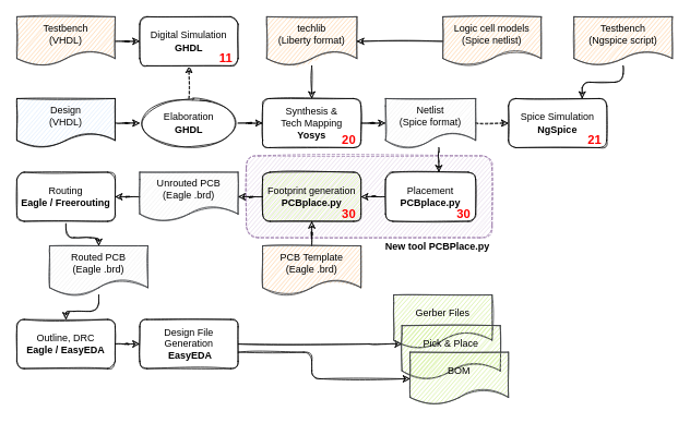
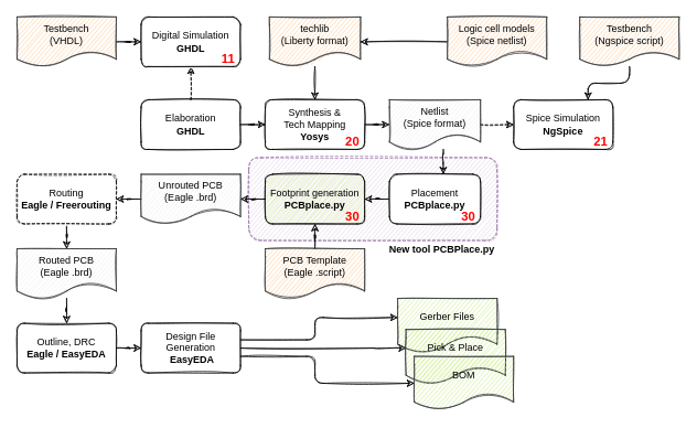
  <mxCell id="0" />
  <mxCell id="1" parent="0" />
  <mxCell id="2" value="" style="rounded=1;whiteSpace=wrap;html=1;dashed=1;fillColor=#e1d5e7;strokeColor=#9673a6;sketch=1;" parent="1" vertex="1"><mxGeometry x="300" y="190" width="300" height="100" as="geometry" /></mxCell>
- <mxCell id="3" value="" style="edgeStyle=orthogonalEdgeStyle;orthogonalLoop=1;jettySize=auto;html=1;sketch=1;" parent="1" source="4" target="7" edge="1"><mxGeometry relative="1" as="geometry" /></mxCell>
- <mxCell id="4" value="Design&lt;br&gt;(VHDL)" style="shape=document;whiteSpace=wrap;html=1;boundedLbl=1;fillColor=#dae8fc;strokeColor=#030303;rounded=1;sketch=1;" parent="1" vertex="1"><mxGeometry x="20" y="120" width="120" height="60" as="geometry" /></mxCell>
  <mxCell id="5" value="" style="edgeStyle=orthogonalEdgeStyle;orthogonalLoop=1;jettySize=auto;html=1;sketch=1;" parent="1" source="7" target="9" edge="1"><mxGeometry relative="1" as="geometry" /></mxCell>
  <mxCell id="6" value="" style="edgeStyle=orthogonalEdgeStyle;orthogonalLoop=1;jettySize=auto;html=1;dashed=1;sketch=1;" parent="1" source="7" target="41" edge="1"><mxGeometry relative="1" as="geometry" /></mxCell>
- <mxCell id="7" value="Elaboration&lt;br&gt;&lt;b&gt;GHDL&lt;/b&gt;" style="ellipse;whiteSpace=wrap;html=1;sketch=1;" parent="1" vertex="1"><mxGeometry x="170" y="120" width="120" height="60" as="geometry" /></mxCell>
+ <mxCell id="7" value="Elaboration&lt;br&gt;&lt;b&gt;GHDL&lt;/b&gt;" style="whiteSpace=wrap;html=1;rounded=1;sketch=1;" parent="1" vertex="1"><mxGeometry x="170" y="120" width="120" height="60" as="geometry" /></mxCell>
  <mxCell id="8" value="" style="edgeStyle=orthogonalEdgeStyle;orthogonalLoop=1;jettySize=auto;html=1;sketch=1;" parent="1" source="9" target="12" edge="1"><mxGeometry relative="1" as="geometry" /></mxCell>
  <mxCell id="9" value="Synthesis &amp;amp; &lt;br&gt;Tech Mapping&lt;br&gt;&lt;b&gt;Yosys&lt;/b&gt;" style="whiteSpace=wrap;html=1;rounded=1;sketch=1;" parent="1" vertex="1"><mxGeometry x="320" y="120" width="120" height="60" as="geometry" /></mxCell>
  <mxCell id="10" value="" style="edgeStyle=orthogonalEdgeStyle;orthogonalLoop=1;jettySize=auto;html=1;sketch=1;" parent="1" source="12" target="14" edge="1"><mxGeometry relative="1" as="geometry"><Array as="points"><mxPoint x="535" y="190" /><mxPoint x="535" y="190" /></Array></mxGeometry></mxCell>
  <mxCell id="11" value="" style="edgeStyle=orthogonalEdgeStyle;orthogonalLoop=1;jettySize=auto;html=1;dashed=1;sketch=1;" parent="1" source="12" target="21" edge="1"><mxGeometry relative="1" as="geometry" /></mxCell>
  <mxCell id="12" value="Netlist&lt;br&gt;(Spice format)" style="shape=document;whiteSpace=wrap;html=1;boundedLbl=1;fillColor=#eeeeee;strokeColor=#36393d;rounded=1;sketch=1;" parent="1" vertex="1"><mxGeometry x="470" y="120" width="110" height="60" as="geometry" /></mxCell>
  <mxCell id="13" value="" style="edgeStyle=orthogonalEdgeStyle;orthogonalLoop=1;jettySize=auto;html=1;sketch=1;" parent="1" source="14" target="18" edge="1"><mxGeometry relative="1" as="geometry" /></mxCell>
  <mxCell id="14" value="Placement&lt;br&gt;&lt;b&gt;PCBplace.py&lt;/b&gt;" style="whiteSpace=wrap;html=1;rounded=1;sketch=1;" parent="1" vertex="1"><mxGeometry x="470" y="210" width="110" height="60" as="geometry" /></mxCell>
  <mxCell id="15" value="" style="edgeStyle=orthogonalEdgeStyle;orthogonalLoop=1;jettySize=auto;html=1;sketch=1;" parent="1" source="16" target="9" edge="1"><mxGeometry relative="1" as="geometry" /></mxCell>
  <mxCell id="16" value="techlib&lt;br&gt;(Liberty format)" style="shape=document;whiteSpace=wrap;html=1;boundedLbl=1;fillColor=#ffcc99;strokeColor=#36393d;rounded=1;sketch=1;" parent="1" vertex="1"><mxGeometry x="325" y="20" width="110" height="60" as="geometry" /></mxCell>
  <mxCell id="17" value="" style="edgeStyle=orthogonalEdgeStyle;orthogonalLoop=1;jettySize=auto;html=1;sketch=1;" parent="1" source="18" target="27" edge="1"><mxGeometry relative="1" as="geometry" /></mxCell>
  <mxCell id="18" value="Footprint generation&lt;br&gt;&lt;b&gt;PCBplace.py&lt;/b&gt;" style="whiteSpace=wrap;html=1;rounded=1;sketch=1;fillColor=#cdeb8b;" parent="1" vertex="1"><mxGeometry x="320" y="210" width="120" height="60" as="geometry" /></mxCell>
  <mxCell id="19" value="" style="edgeStyle=orthogonalEdgeStyle;orthogonalLoop=1;jettySize=auto;html=1;sketch=1;" parent="1" source="20" target="18" edge="1"><mxGeometry relative="1" as="geometry" /></mxCell>
- <mxCell id="20" value="PCB Template&lt;br&gt;(Eagle .brd)" style="shape=document;whiteSpace=wrap;html=1;boundedLbl=1;fillColor=#ffcc99;strokeColor=#36393d;rounded=1;sketch=1;" parent="1" vertex="1"><mxGeometry x="320" y="300" width="120" height="60" as="geometry" /></mxCell>
+ <mxCell id="20" value="PCB Template&lt;br&gt;(Eagle .script)" style="shape=document;whiteSpace=wrap;html=1;boundedLbl=1;fillColor=#ffcc99;strokeColor=#36393d;rounded=1;sketch=1;" parent="1" vertex="1"><mxGeometry x="320" y="300" width="120" height="60" as="geometry" /></mxCell>
  <mxCell id="21" value="Spice Simulation&lt;br&gt;&lt;b&gt;NgSpice&lt;/b&gt;" style="whiteSpace=wrap;html=1;rounded=1;sketch=1;" parent="1" vertex="1"><mxGeometry x="620" y="120" width="120" height="60" as="geometry" /></mxCell>
  <mxCell id="22" value="" style="edgeStyle=orthogonalEdgeStyle;orthogonalLoop=1;jettySize=auto;html=1;sketch=1;" parent="1" source="23" target="16" edge="1"><mxGeometry relative="1" as="geometry" /></mxCell>
  <mxCell id="23" value="Logic cell models&lt;br&gt;(Spice netlist)" style="shape=document;whiteSpace=wrap;html=1;boundedLbl=1;fillColor=#ffcc99;strokeColor=#36393d;rounded=1;sketch=1;" parent="1" vertex="1"><mxGeometry x="540" y="20" width="120" height="60" as="geometry" /></mxCell>
  <mxCell id="24" value="" style="edgeStyle=orthogonalEdgeStyle;orthogonalLoop=1;jettySize=auto;html=1;sketch=1;" parent="1" source="25" target="21" edge="1"><mxGeometry relative="1" as="geometry"><mxPoint x="730" y="100" as="targetPoint" /><Array as="points"><mxPoint x="760" y="100" /><mxPoint x="710" y="100" /></Array></mxGeometry></mxCell>
  <mxCell id="25" value="Testbench&lt;br&gt;(Ngspice script)" style="shape=document;whiteSpace=wrap;html=1;boundedLbl=1;fillColor=#ffcc99;strokeColor=#36393d;rounded=1;sketch=1;" parent="1" vertex="1"><mxGeometry x="700" y="20" width="120" height="60" as="geometry" /></mxCell>
  <mxCell id="26" value="" style="edgeStyle=orthogonalEdgeStyle;orthogonalLoop=1;jettySize=auto;html=1;sketch=1;" parent="1" source="27" target="29" edge="1"><mxGeometry relative="1" as="geometry" /></mxCell>
  <mxCell id="27" value="Unrouted PCB&lt;br&gt;(Eagle .brd)" style="shape=document;whiteSpace=wrap;html=1;boundedLbl=1;fillColor=#eeeeee;strokeColor=#36393d;rounded=1;sketch=1;" parent="1" vertex="1"><mxGeometry x="170" y="210" width="120" height="60" as="geometry" /></mxCell>
  <mxCell id="28" value="" style="edgeStyle=orthogonalEdgeStyle;orthogonalLoop=1;jettySize=auto;html=1;sketch=1;" parent="1" source="29" target="37" edge="1"><mxGeometry relative="1" as="geometry" /></mxCell>
- <mxCell id="29" value="Routing&lt;br&gt;&lt;b&gt;Eagle / Freerouting&lt;/b&gt;" style="whiteSpace=wrap;html=1;rounded=1;sketch=1;" parent="1" vertex="1"><mxGeometry x="20" y="210" width="120" height="60" as="geometry" /></mxCell>
+ <mxCell id="29" value="Routing&lt;br&gt;&lt;b&gt;Eagle / Freerouting&lt;/b&gt;" style="whiteSpace=wrap;html=1;rounded=1;sketch=1;dashed=1;" parent="1" vertex="1"><mxGeometry x="20" y="210" width="120" height="60" as="geometry" /></mxCell>
  <mxCell id="30" value="" style="edgeStyle=orthogonalEdgeStyle;orthogonalLoop=1;jettySize=auto;html=1;sketch=1;" parent="1" source="31" target="35" edge="1"><mxGeometry relative="1" as="geometry" /></mxCell>
  <mxCell id="31" value="Outline, DRC&lt;br&gt;&lt;b&gt;Eagle / EasyEDA&lt;/b&gt;" style="whiteSpace=wrap;html=1;rounded=1;sketch=1;" parent="1" vertex="1"><mxGeometry x="20" y="390" width="120" height="60" as="geometry" /></mxCell>
+ <mxCell id="32" value="" style="edgeStyle=orthogonalEdgeStyle;orthogonalLoop=1;jettySize=auto;html=1;sketch=1;" parent="1" source="35" target="38" edge="1"><mxGeometry relative="1" as="geometry"><Array as="points"><mxPoint x="380" y="410" /><mxPoint x="380" y="383" /></Array></mxGeometry></mxCell>
  <mxCell id="33" style="edgeStyle=orthogonalEdgeStyle;orthogonalLoop=1;jettySize=auto;html=1;exitX=1;exitY=0.5;exitDx=0;exitDy=0;sketch=1;" parent="1" source="35" target="39" edge="1"><mxGeometry relative="1" as="geometry"><Array as="points"><mxPoint x="460" y="420" /><mxPoint x="460" y="420" /></Array></mxGeometry></mxCell>
  <mxCell id="34" style="edgeStyle=orthogonalEdgeStyle;orthogonalLoop=1;jettySize=auto;html=1;exitX=0.999;exitY=0.667;exitDx=0;exitDy=0;entryX=0;entryY=0.5;entryDx=0;entryDy=0;exitPerimeter=0;sketch=1;" parent="1" source="35" target="40" edge="1"><mxGeometry relative="1" as="geometry"><Array as="points"><mxPoint x="380" y="430" /><mxPoint x="380" y="463" /><mxPoint x="500" y="463" /></Array></mxGeometry></mxCell>
  <mxCell id="35" value="Design File Generation&lt;br&gt;&lt;b&gt;&amp;nbsp;EasyEDA&lt;/b&gt;" style="whiteSpace=wrap;html=1;rounded=1;sketch=1;" parent="1" vertex="1"><mxGeometry x="170" y="390" width="120" height="60" as="geometry" /></mxCell>
  <mxCell id="36" value="" style="edgeStyle=orthogonalEdgeStyle;orthogonalLoop=1;jettySize=auto;html=1;sketch=1;" parent="1" source="37" target="31" edge="1"><mxGeometry relative="1" as="geometry" /></mxCell>
- <mxCell id="37" value="Routed PCB&lt;br&gt;(Eagle .brd)" style="shape=document;whiteSpace=wrap;html=1;boundedLbl=1;fillColor=#eeeeee;strokeColor=#36393d;rounded=1;sketch=1;" parent="1" vertex="1"><mxGeometry x="60" y="300" width="120" height="60" as="geometry" /></mxCell>
+ <mxCell id="37" value="Routed PCB&lt;br&gt;(Eagle .brd)" style="shape=document;whiteSpace=wrap;html=1;boundedLbl=1;fillColor=#eeeeee;strokeColor=#36393d;rounded=1;sketch=1;" parent="1" vertex="1"><mxGeometry x="20" y="300" width="120" height="60" as="geometry" /></mxCell>
  <mxCell id="38" value="Gerber Files" style="shape=document;whiteSpace=wrap;html=1;boundedLbl=1;fillColor=#cdeb8b;strokeColor=#36393d;rounded=1;sketch=1;" parent="1" vertex="1"><mxGeometry x="480" y="360" width="120" height="65" as="geometry" /></mxCell>
  <mxCell id="39" value="Pick &amp;amp; Place" style="shape=document;whiteSpace=wrap;html=1;boundedLbl=1;fillColor=#cdeb8b;strokeColor=#36393d;rounded=1;sketch=1;" parent="1" vertex="1"><mxGeometry x="490" y="397.5" width="120" height="65" as="geometry" /></mxCell>
  <mxCell id="40" value="BOM" style="shape=document;whiteSpace=wrap;html=1;boundedLbl=1;fillColor=#cdeb8b;strokeColor=#36393d;rounded=1;sketch=1;" parent="1" vertex="1"><mxGeometry x="500" y="430" width="120" height="65" as="geometry" /></mxCell>
  <mxCell id="41" value="Digital Simulation&lt;br&gt;&lt;b&gt;GHDL&lt;/b&gt;" style="whiteSpace=wrap;html=1;rounded=1;sketch=1;" parent="1" vertex="1"><mxGeometry x="170" y="20" width="120" height="60" as="geometry" /></mxCell>
  <mxCell id="42" value="" style="edgeStyle=orthogonalEdgeStyle;orthogonalLoop=1;jettySize=auto;html=1;sketch=1;" parent="1" source="43" target="41" edge="1"><mxGeometry relative="1" as="geometry" /></mxCell>
  <mxCell id="43" value="Testbench&lt;br&gt;(VHDL)" style="shape=document;whiteSpace=wrap;html=1;boundedLbl=1;fillColor=#ffcc99;strokeColor=#36393d;rounded=1;sketch=1;" parent="1" vertex="1"><mxGeometry x="20" y="20" width="120" height="60" as="geometry" /></mxCell>
  <mxCell id="44" value="21" style="text;html=1;align=center;verticalAlign=middle;resizable=0;points=[];autosize=1;strokeColor=none;fillColor=none;fontStyle=1;fontSize=15;labelBackgroundColor=none;labelBorderColor=none;fontColor=#FF0000;" parent="1" vertex="1"><mxGeometry x="710" y="160" width="30" height="20" as="geometry" /></mxCell>
  <mxCell id="45" value="11" style="text;html=1;align=center;verticalAlign=middle;resizable=0;points=[];autosize=1;strokeColor=none;fillColor=none;fontStyle=1;fontSize=15;labelBackgroundColor=none;labelBorderColor=none;fontColor=#FF0000;" parent="1" vertex="1"><mxGeometry x="260" y="60" width="30" height="20" as="geometry" /></mxCell>
  <mxCell id="46" value="20" style="text;html=1;align=center;verticalAlign=middle;resizable=0;points=[];autosize=1;strokeColor=none;fillColor=none;fontStyle=1;fontSize=15;labelBackgroundColor=none;labelBorderColor=none;fontColor=#FF0000;" parent="1" vertex="1"><mxGeometry x="410" y="160" width="30" height="20" as="geometry" /></mxCell>
  <mxCell id="47" value="30" style="text;html=1;align=center;verticalAlign=middle;resizable=0;points=[];autosize=1;strokeColor=none;fillColor=none;fontStyle=1;fontSize=15;labelBackgroundColor=none;labelBorderColor=none;fontColor=#FF0000;" parent="1" vertex="1"><mxGeometry x="550" y="250" width="30" height="20" as="geometry" /></mxCell>
  <mxCell id="48" value="30" style="text;html=1;align=center;verticalAlign=middle;resizable=0;points=[];autosize=1;strokeColor=none;fillColor=none;fontStyle=1;fontSize=15;labelBackgroundColor=none;labelBorderColor=none;fontColor=#FF0000;" parent="1" vertex="1"><mxGeometry x="410" y="250" width="30" height="20" as="geometry" /></mxCell>
  <mxCell id="49" value="New tool PCBPlace.py" style="text;html=1;strokeColor=none;fillColor=none;align=center;verticalAlign=middle;whiteSpace=wrap;rounded=0;dashed=1;sketch=1;fontStyle=1" parent="1" vertex="1"><mxGeometry x="456" y="286" width="155" height="30" as="geometry" /></mxCell>
